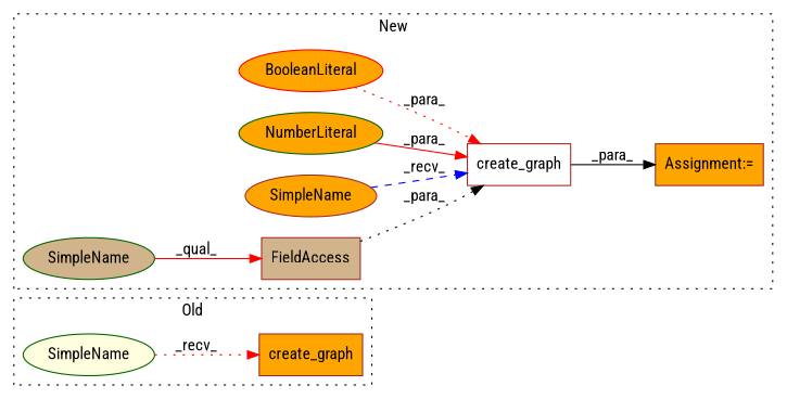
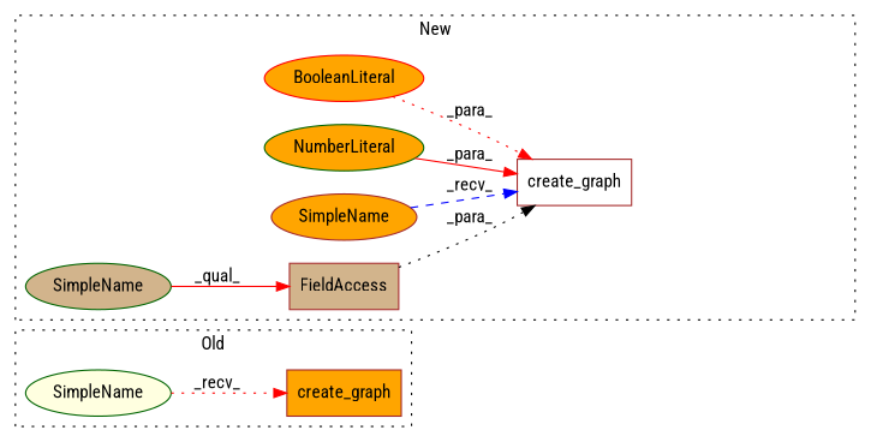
  digraph {
    fontname="Roboto Condensed"
    rankdir=LR
    node [a=42 color=brown fillcolor=orange fontname="Roboto Condensed" l=11 s=3963 shape=ellipse style=filled]
    edge [color=red fontname="Roboto Condensed" style=dotted]
    n1 [a=32 l=14 label=create_graph s=3830 shape=box]
    n2 [color=darkgreen fillcolor=lightyellow label=SimpleName s=3818]
    n3 [a=32 fillcolor=white l="13,1" label=create_graph s="3950,3985" shape=box]
    n4 [a=22 fillcolor=tan l=15 label=FieldAccess shape=box]
-   n5 [a=7 l=1 label="Assignment:=" s=3937 shape=box]
    n6 [a=9 color=red l=4 label=BooleanLiteral s=3981]
    n7 [a=34 color=darkgreen l=1 label=NumberLiteral s=3979]
    n8 [label=SimpleName s=3938]
    n9 [color=darkgreen fillcolor=tan label=SimpleName]
    subgraph cluster_1 {
      label=Old
      style=dotted
      n1
      n2
    }
    subgraph cluster_2 {
      label=New
      style=dotted
      n3
      n4
-     n5
      n6
      n7
      n8
      n9
    }
    n2 -> n1 [label=_recv_]
-   n3 -> n5 [color=black label=_para_ style=solid]
    n4 -> n3 [color=black label=_para_]
    n6 -> n3 [label=_para_]
    n7 -> n3 [label=_para_ style=solid]
    n8 -> n3 [color=blue label=_recv_ style=dashed]
    n9 -> n4 [label=_qual_ style=solid]
  }
